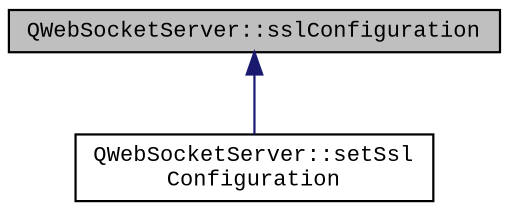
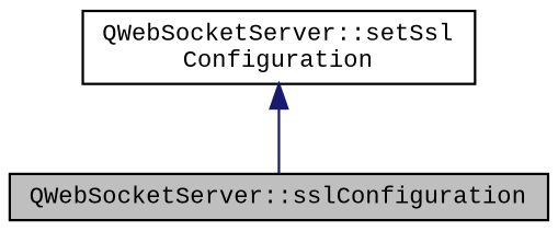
  digraph {
    rankdir=TB
    fontname="Liberation Mono"
    node [color=black fontname="Liberation Mono" fontsize=10 shape=record style=filled]
    n1 [fillcolor=grey75 fontcolor=black height=0.2 label="QWebSocketServer::sslConfiguration" width=0.4]
    n2 [fillcolor=white height=0.2 label="QWebSocketServer::setSsl\lConfiguration" width=0.4]
-   n1 -> n2 [color=midnightblue dir=back fontname="Liberation Mono" fontsize=10 labelfontname=Helvetica labelfontsize=10 style=solid]
+   n2 -> n1 [color=midnightblue dir=back fontname="Liberation Mono" fontsize=10 labelfontname=Helvetica labelfontsize=10 style=solid]
  }
